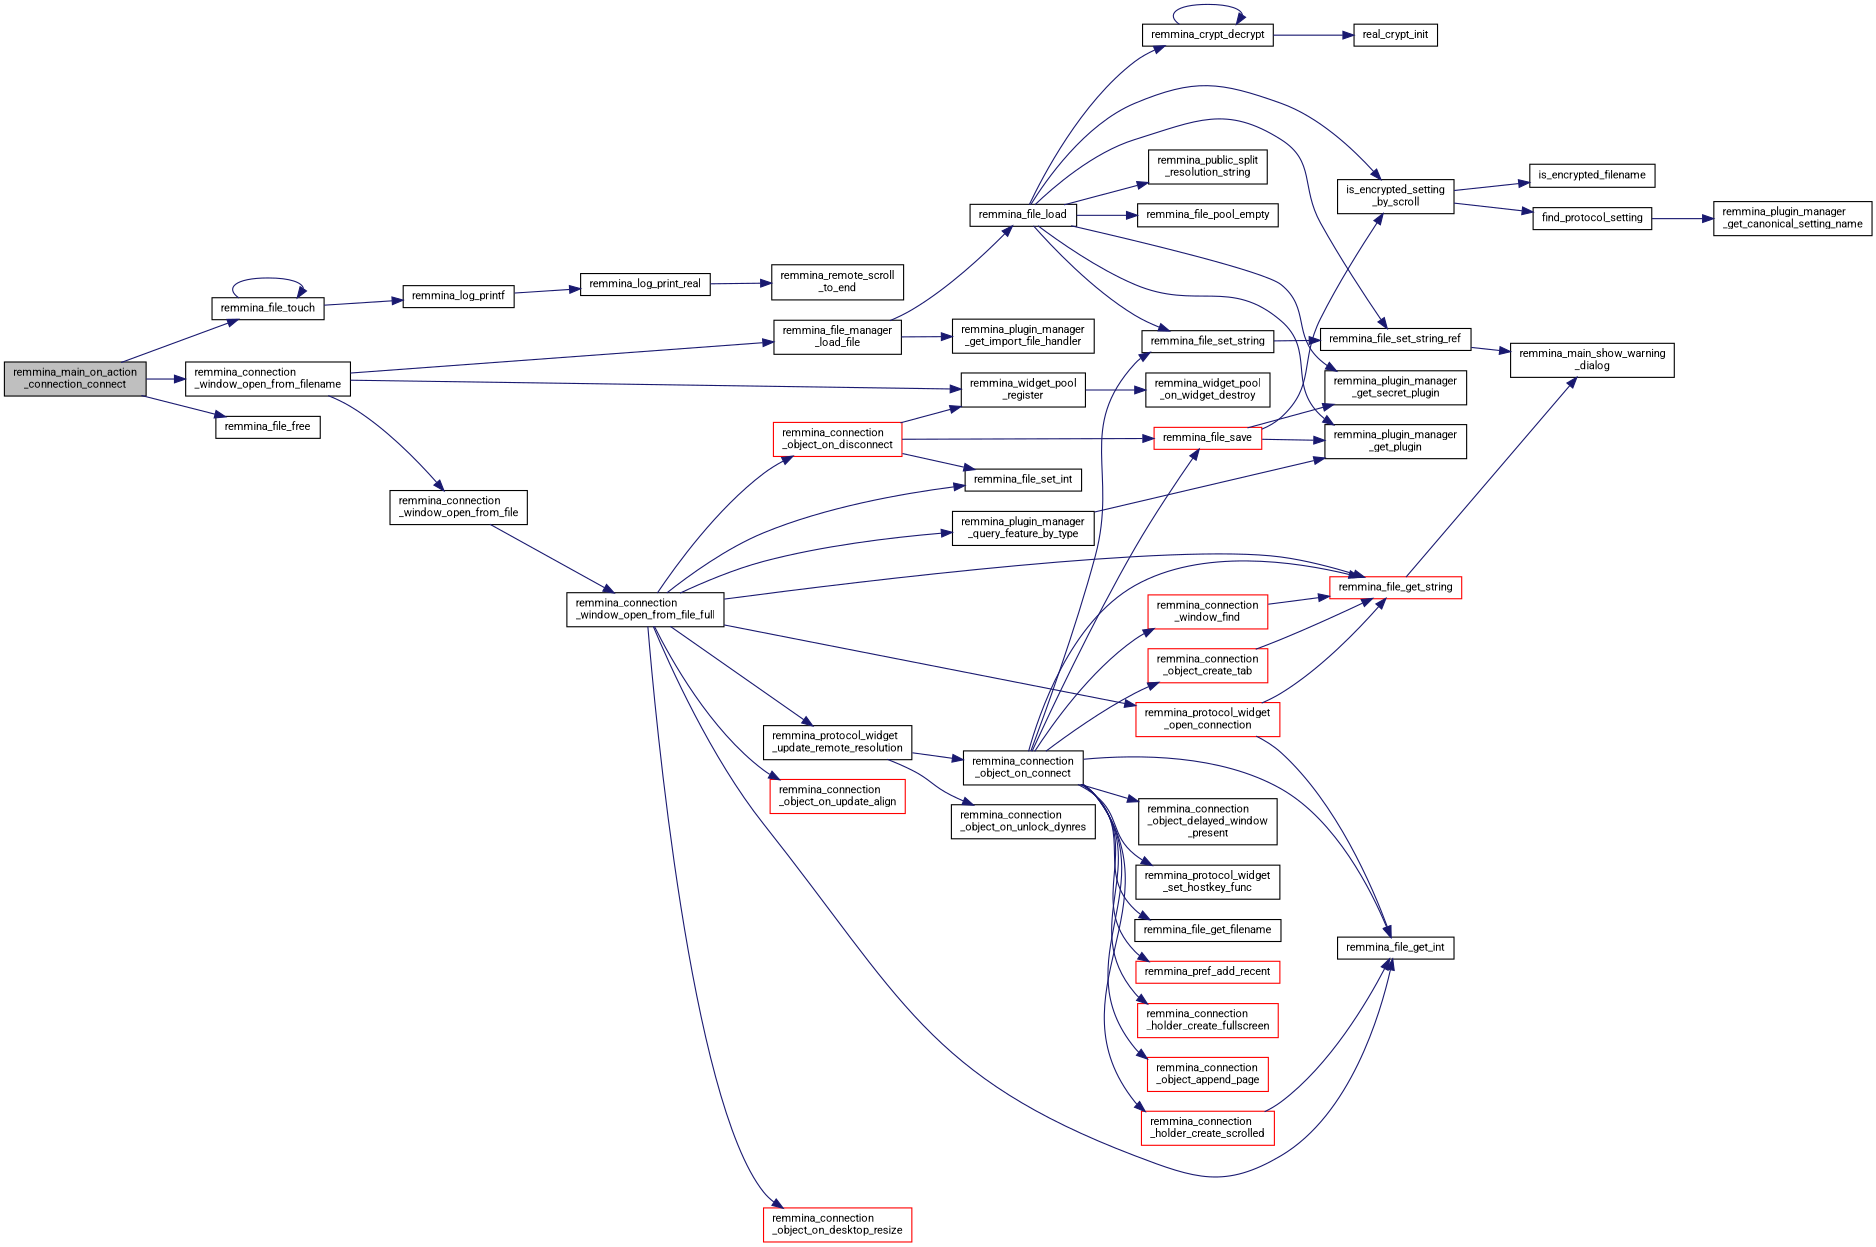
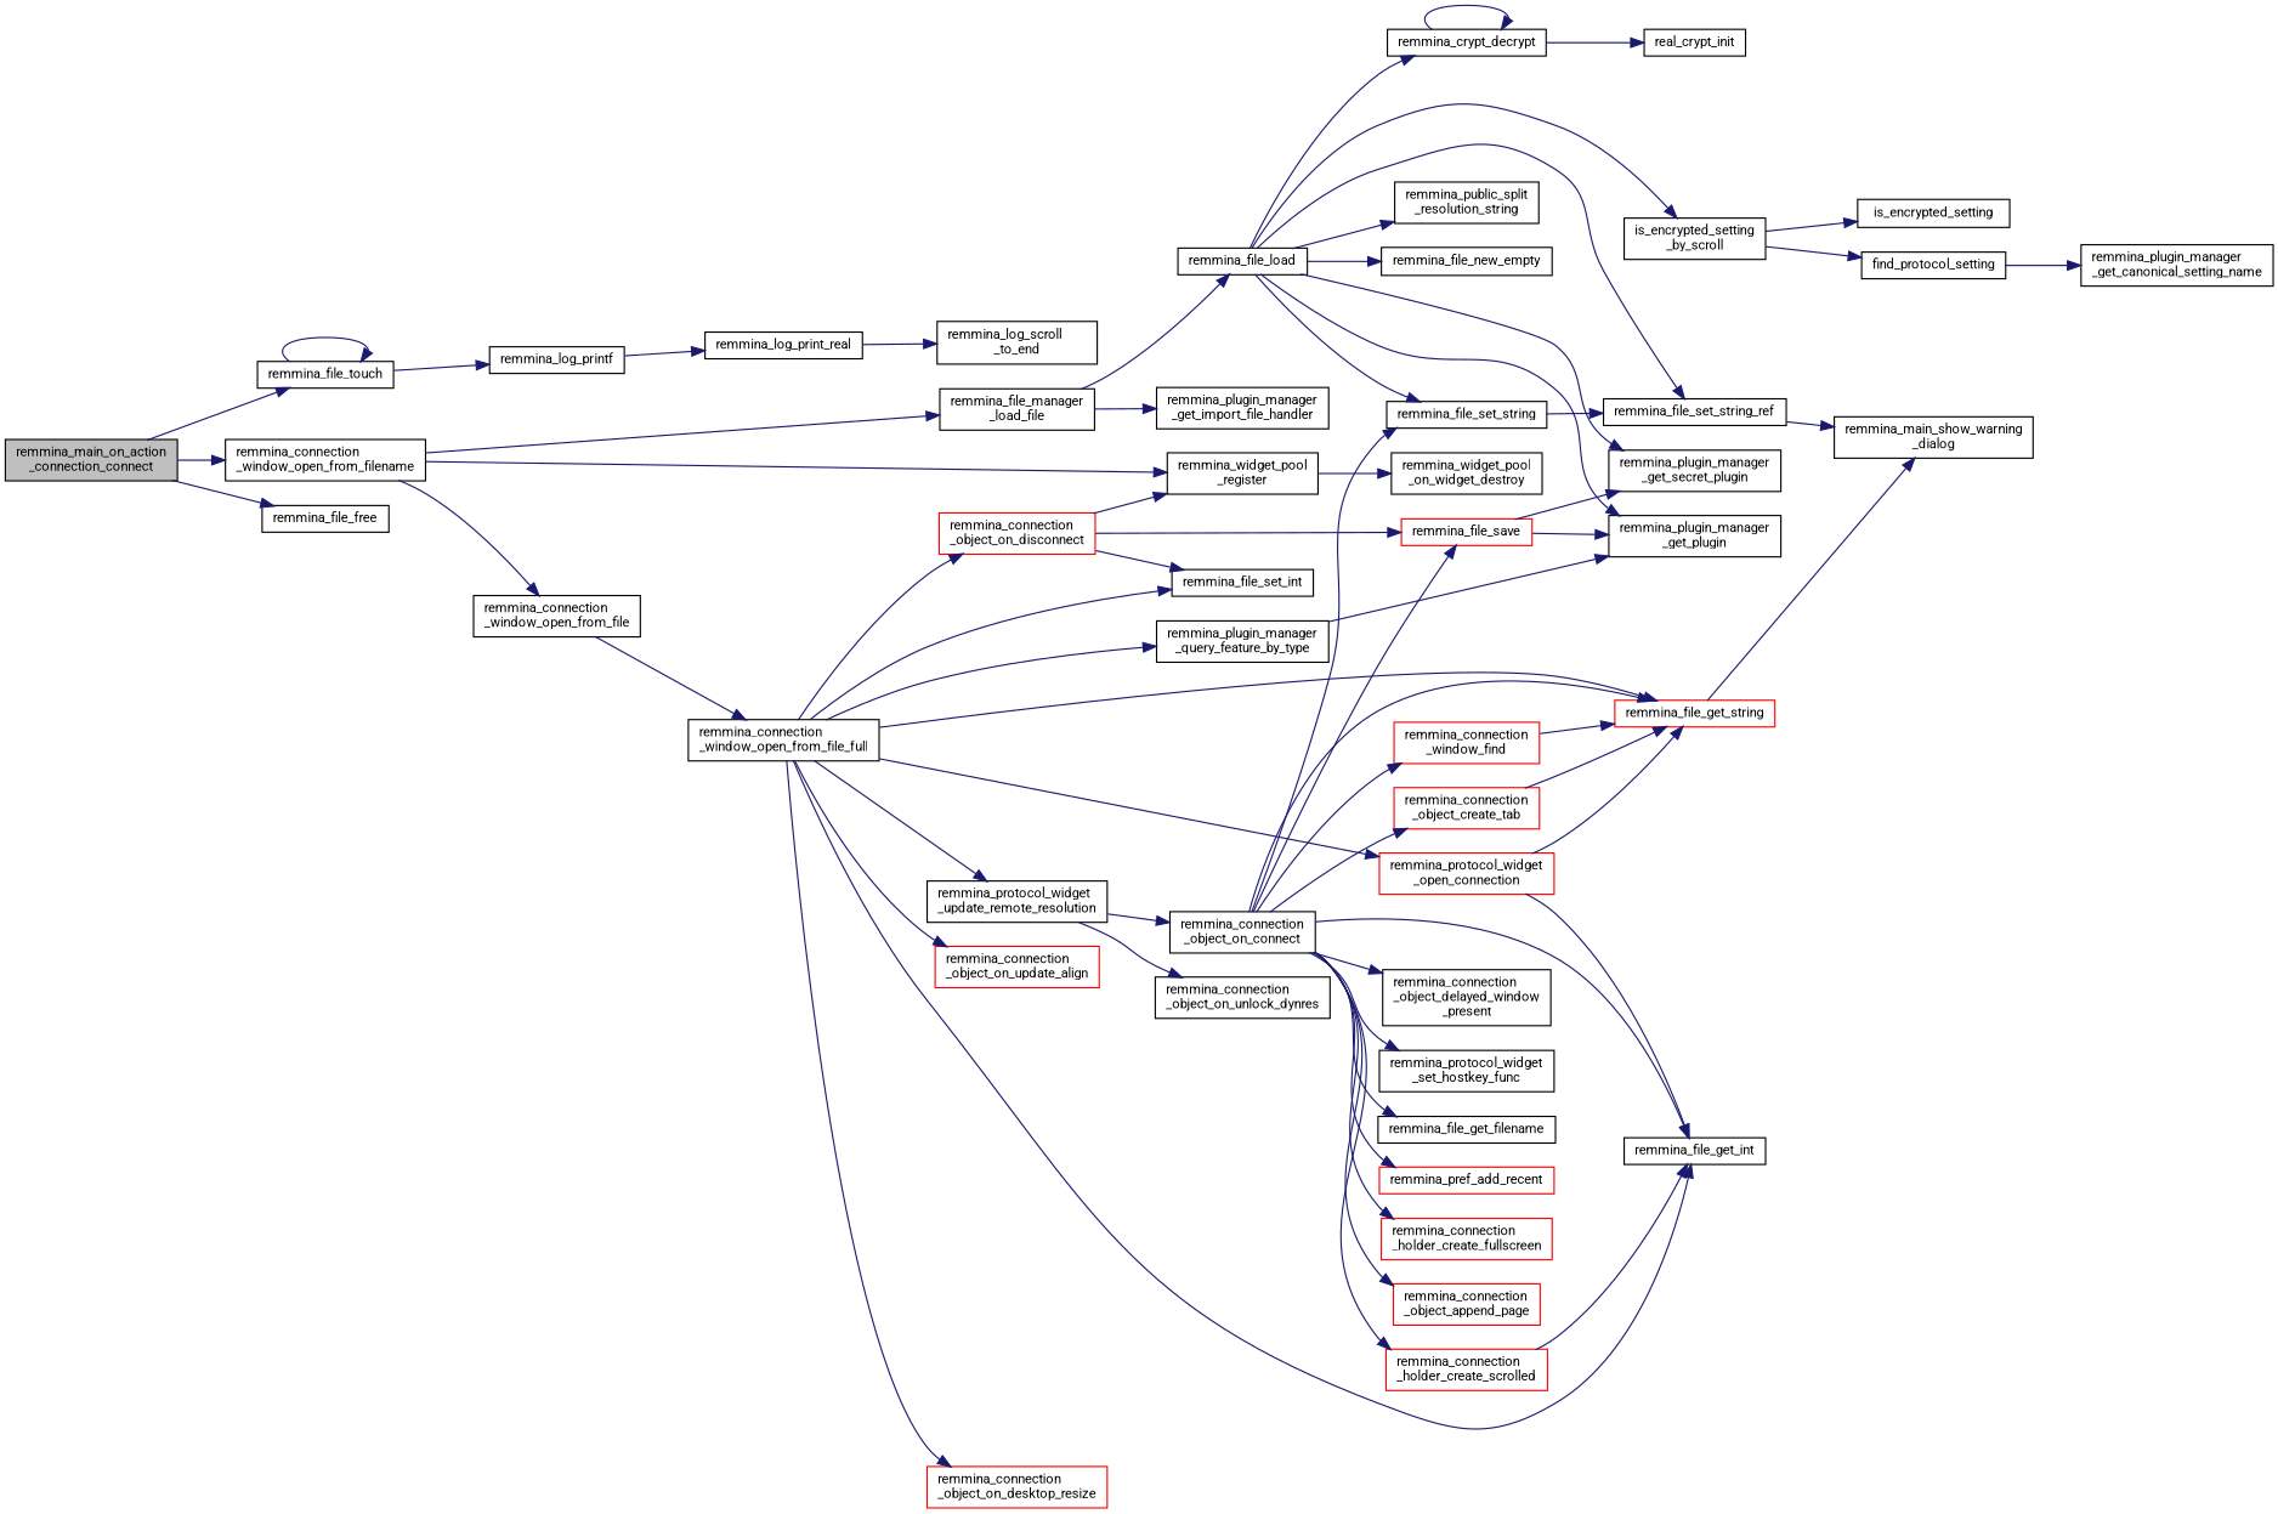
  digraph {
    fontname=Roboto
    rankdir=LR
    node [color=black fillcolor=white fontname=Roboto fontsize=10 shape=record style=filled]
    edge [color=midnightblue fontname=Roboto fontsize=10 labelfontname=Helvetica labelfontsize=10 style=solid]
    n1 [fillcolor=grey75 fontcolor=black height=0.2 label="remmina_main_on_action\l_connection_connect" width=0.4]
    n2 [height=0.2 label=remmina_file_touch width=0.4]
    n3 [height=0.2 label="remmina_connection\l_window_open_from_filename" width=0.4]
    n4 [height=0.2 label=remmina_file_free width=0.4]
    n5 [height=0.2 label=remmina_file_load width=0.4]
-   n6 [height=0.2 label=remmina_file_pool_empty width=0.4]
+   n6 [height=0.2 label=remmina_file_new_empty width=0.4]
    n7 [height=0.2 label="remmina_plugin_manager\l_get_plugin" width=0.4]
    n8 [height=0.2 label="remmina_plugin_manager\l_get_secret_plugin" width=0.4]
    n9 [height=0.2 label="is_encrypted_setting\l_by_scroll" width=0.4]
    n10 [height=0.2 label=remmina_file_set_string width=0.4]
    n11 [height=0.2 label=remmina_file_set_string_ref width=0.4]
    n12 [height=0.2 label=remmina_crypt_decrypt width=0.4]
    n13 [height=0.2 label="remmina_public_split\l_resolution_string" width=0.4]
    n14 [height=0.2 label=remmina_log_printf width=0.4]
    n15 [height=0.2 label="remmina_file_manager\l_load_file" width=0.4]
    n16 [height=0.2 label="remmina_connection\l_window_open_from_file" width=0.4]
    n17 [height=0.2 label="remmina_widget_pool\l_register" width=0.4]
    n18 [height=0.2 label=find_protocol_setting width=0.4]
-   n19 [height=0.2 label=is_encrypted_filename width=0.4]
+   n19 [height=0.2 label=is_encrypted_setting width=0.4]
    n20 [height=0.2 label="remmina_main_show_warning\l_dialog" width=0.4]
    n21 [height=0.2 label=real_crypt_init width=0.4]
    n22 [height=0.2 label="remmina_plugin_manager\l_get_canonical_setting_name" width=0.4]
    n23 [height=0.2 label=remmina_log_print_real width=0.4]
-   n24 [height=0.2 label="remmina_remote_scroll\l_to_end" width=0.4]
+   n24 [height=0.2 label="remmina_log_scroll\l_to_end" width=0.4]
    n25 [height=0.2 label="remmina_plugin_manager\l_get_import_file_handler" width=0.4]
    n26 [height=0.2 label="remmina_connection\l_window_open_from_file_full" width=0.4]
    n27 [height=0.2 label="remmina_widget_pool\l_on_widget_destroy" width=0.4]
    n28 [height=0.2 label="remmina_protocol_widget\l_update_remote_resolution" width=0.4]
    n29 [height=0.2 label=remmina_file_get_int width=0.4]
    n30 [color=red height=0.2 label=remmina_file_get_string width=0.4]
    n31 [color=red height=0.2 label="remmina_connection\l_object_on_disconnect" width=0.4]
    n32 [height=0.2 label=remmina_file_set_int width=0.4]
    n33 [color=red height=0.2 label="remmina_connection\l_object_on_desktop_resize" width=0.4]
    n34 [color=red height=0.2 label="remmina_connection\l_object_on_update_align" width=0.4]
    n35 [height=0.2 label="remmina_plugin_manager\l_query_feature_by_type" width=0.4]
    n36 [color=red height=0.2 label="remmina_protocol_widget\l_open_connection" width=0.4]
    n37 [height=0.2 label="remmina_connection\l_object_on_connect" width=0.4]
    n38 [height=0.2 label="remmina_connection\l_object_on_unlock_dynres" width=0.4]
    n39 [color=red height=0.2 label="remmina_connection\l_window_find" width=0.4]
    n40 [height=0.2 label="remmina_protocol_widget\l_set_hostkey_func" width=0.4]
    n41 [height=0.2 label=remmina_file_get_filename width=0.4]
    n42 [color=red height=0.2 label=remmina_pref_add_recent width=0.4]
    n43 [color=red height=0.2 label=remmina_file_save width=0.4]
    n44 [color=red height=0.2 label="remmina_connection\l_holder_create_fullscreen" width=0.4]
    n45 [color=red height=0.2 label="remmina_connection\l_holder_create_scrolled" width=0.4]
    n46 [color=red height=0.2 label="remmina_connection\l_object_create_tab" width=0.4]
    n47 [color=red height=0.2 label="remmina_connection\l_object_append_page" width=0.4]
    n48 [height=0.2 label="remmina_connection\l_object_delayed_window\l_present" width=0.4]
    n1 -> n2
    n1 -> n3
    n1 -> n4
    n2 -> n2
    n2 -> n14
    n3 -> n15
    n3 -> n16
    n3 -> n17
    n5 -> n6
    n5 -> n7
    n5 -> n8
    n5 -> n9
    n5 -> n10
    n5 -> n11
    n5 -> n12
    n5 -> n13
    n9 -> n18
    n9 -> n19
    n10 -> n11
    n11 -> n20
    n12 -> n12
    n12 -> n21
    n14 -> n23
    n15 -> n5
    n15 -> n25
    n16 -> n26
    n17 -> n27
    n18 -> n22
    n23 -> n24
    n26 -> n28
    n26 -> n29
    n26 -> n30
    n26 -> n31
    n26 -> n32
    n26 -> n33
    n26 -> n34
    n26 -> n35
    n26 -> n36
    n28 -> n37
    n28 -> n38
    n30 -> n20
    n31 -> n17
    n31 -> n32
    n31 -> n43
    n35 -> n7
    n36 -> n29
    n36 -> n30
    n37 -> n10
    n37 -> n29
    n37 -> n30
    n37 -> n39
    n37 -> n40
    n37 -> n41
    n37 -> n42
    n37 -> n43
    n37 -> n44
    n37 -> n45
    n37 -> n46
    n37 -> n47
    n37 -> n48
    n39 -> n30
    n43 -> n7
    n43 -> n8
-   n43 -> n9
    n45 -> n29
    n46 -> n30
  }
